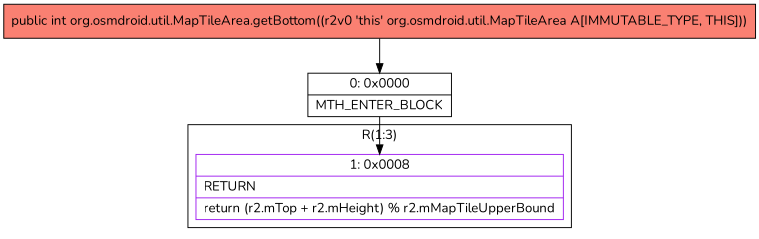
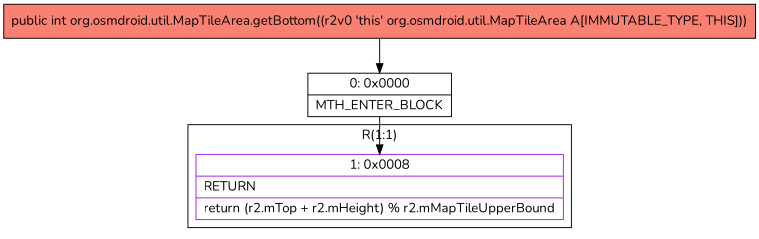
  digraph {
    fontname=Nunito
    node [color=black shape=record style=filled fillcolor=white fontname=Nunito]
    edge [color=black fontname=Nunito]
    n1 [color=purple label="{1\:\ 0x0008|RETURN\l|return (r2.mTop + r2.mHeight) % r2.mMapTileUpperBound\l}"]
    n2 [label="{0\:\ 0x0000|MTH_ENTER_BLOCK\l}"]
    n3 [label="{public int org.osmdroid.util.MapTileArea.getBottom((r2v0 'this' org.osmdroid.util.MapTileArea A[IMMUTABLE_TYPE, THIS])) }" fillcolor=salmon]
    subgraph cluster_1 {
-     label="R(1:3)"
+     label="R(1:1)"
      n1
    }
    n2 -> n1
    n3 -> n2
  }
